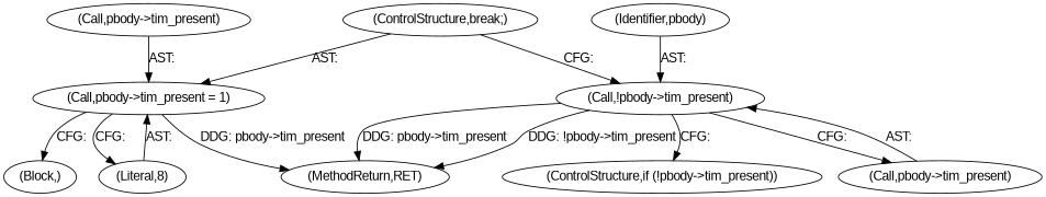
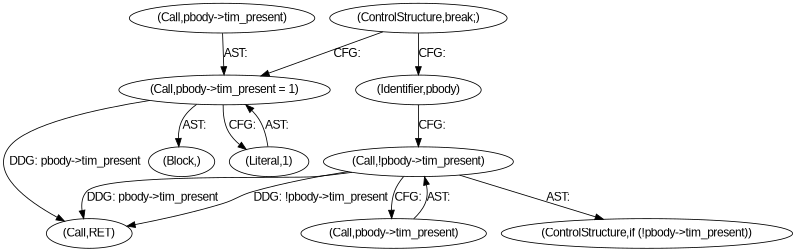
  digraph {
    fontname="Liberation Sans"
    node [fontname="Liberation Sans"]
    edge [fontname="Liberation Sans"]
    n1 [label="(Call,pbody->tim_present = 1)"]
    n2 [label="(Block,)"]
-   n3 [label="(MethodReturn,RET)"]
-   n4 [label="(Literal,8)"]
+   n3 [label="(Call,RET)"]
+   n4 [label="(Literal,1)"]
    n5 [label="(Call,!pbody->tim_present)"]
    n6 [label="(Call,pbody->tim_present)"]
    n7 [label="(ControlStructure,if (!pbody->tim_present))"]
    n8 [label="(Call,pbody->tim_present)"]
    n9 [label="(ControlStructure,break;)"]
    n10 [label="(Identifier,pbody)"]
-   n1 -> n2 [label="CFG: "]
+   n1 -> n2 [label="AST: "]
    n1 -> n3 [label="DDG: pbody->tim_present"]
    n1 -> n4 [label="CFG: "]
    n4 -> n1 [label="AST: "]
    n5 -> n3 [label="DDG: !pbody->tim_present"]
    n5 -> n3 [label="DDG: pbody->tim_present"]
    n5 -> n6 [label="CFG: "]
-   n5 -> n7 [label="CFG: "]
+   n5 -> n7 [label="AST: "]
    n6 -> n5 [label="AST: "]
    n8 -> n1 [label="AST: "]
-   n9 -> n1 [label="AST: "]
-   n9 -> n5 [label="CFG: "]
-   n10 -> n5 [label="AST: "]
+   n9 -> n1 [label="CFG: "]
+   n9 -> n10 [label="CFG: "]
+   n10 -> n5 [label="CFG: "]
  }
